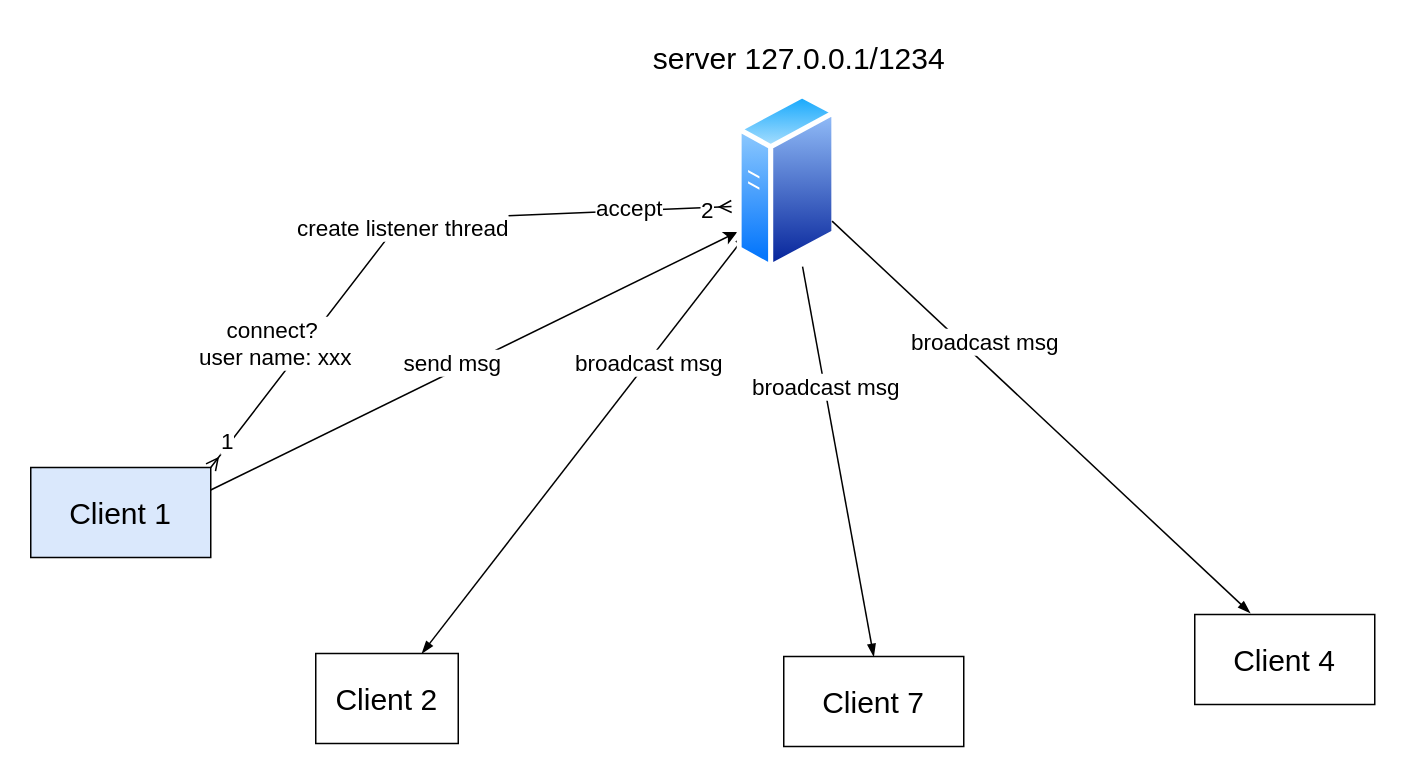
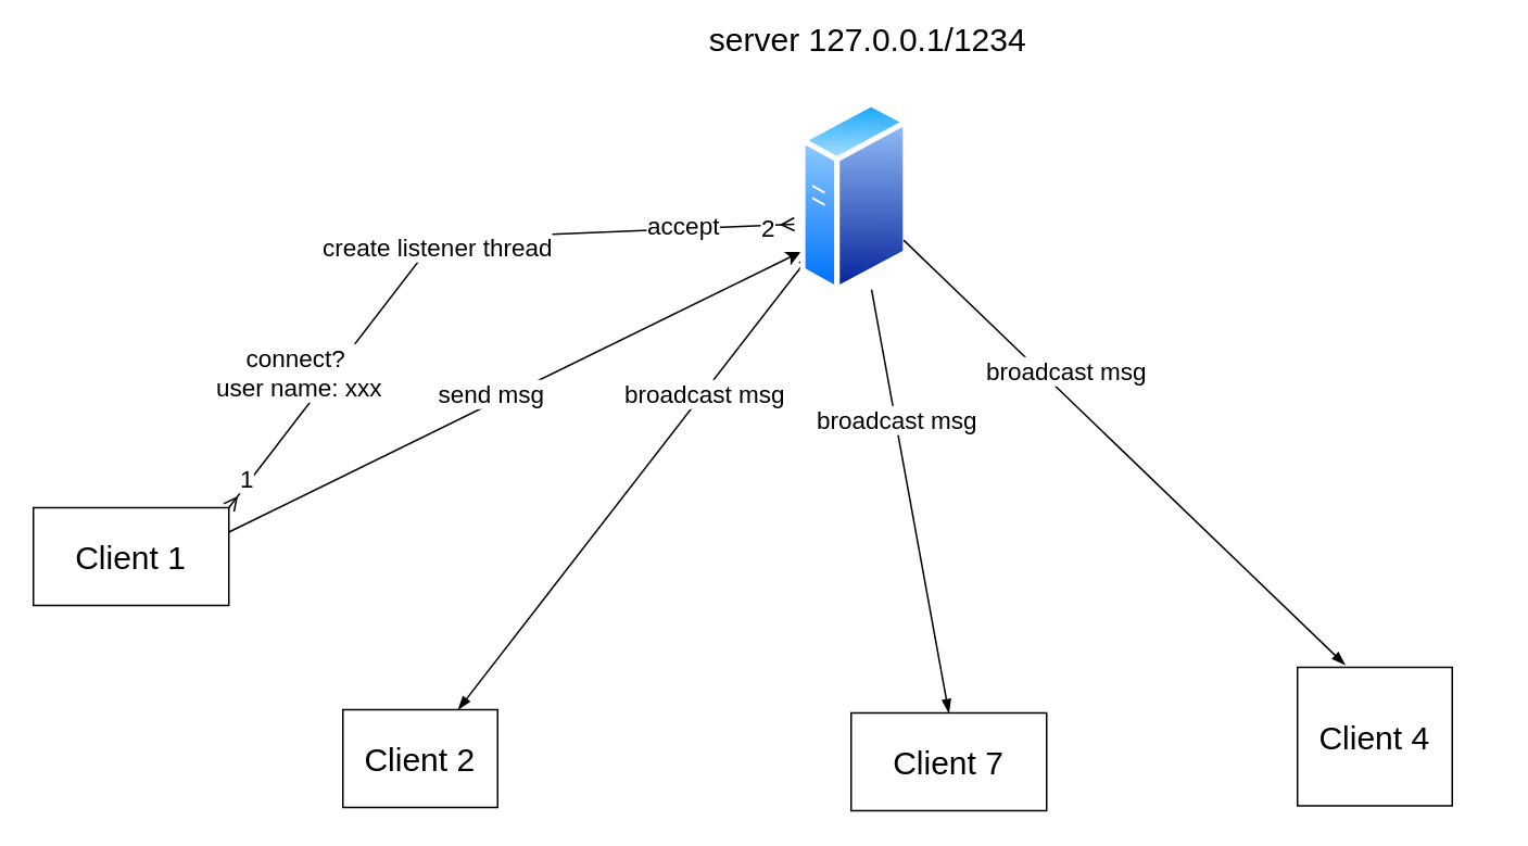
  <mxCell id="0" />
  <mxCell id="1" parent="0" />
  <mxCell id="2" style="edgeStyle=none;html=1;entryX=-0.045;entryY=0.563;entryDx=0;entryDy=0;entryPerimeter=0;fontSize=20;startArrow=ERmany;startFill=0;endArrow=ERmany;endFill=0;" edge="1" parent="1"><mxGeometry relative="1" as="geometry"><mxPoint x="140.002" y="311" as="sourcePoint" /><mxPoint x="487.151" y="136.997" as="targetPoint" /><Array as="points"><mxPoint x="267" y="146" /></Array></mxGeometry></mxCell>
  <mxCell id="3" value="connect?&amp;nbsp;&lt;br&gt;user name: xxx" style="edgeLabel;html=1;align=center;verticalAlign=middle;resizable=0;points=[];fontSize=15;" vertex="1" connectable="0" parent="2"><mxGeometry x="-0.166" y="-2" relative="1" as="geometry"><mxPoint x="-68" y="57" as="offset" /></mxGeometry></mxCell>
  <mxCell id="4" value="accept" style="edgeLabel;html=1;align=center;verticalAlign=middle;resizable=0;points=[];fontSize=15;" vertex="1" connectable="0" parent="2"><mxGeometry x="0.657" y="-1" relative="1" as="geometry"><mxPoint x="5" y="-4" as="offset" /></mxGeometry></mxCell>
  <mxCell id="5" value="create listener thread" style="edgeLabel;html=1;align=center;verticalAlign=middle;resizable=0;points=[];fontSize=15;" vertex="1" connectable="0" parent="2"><mxGeometry x="-0.083" y="3" relative="1" as="geometry"><mxPoint x="10" y="-3" as="offset" /></mxGeometry></mxCell>
  <mxCell id="6" value="1" style="edgeLabel;html=1;align=center;verticalAlign=middle;resizable=0;points=[];fontSize=15;" vertex="1" connectable="0" parent="2"><mxGeometry x="-0.908" y="-3" relative="1" as="geometry"><mxPoint x="-4" y="-4" as="offset" /></mxGeometry></mxCell>
  <mxCell id="7" value="2" style="edgeLabel;html=1;align=center;verticalAlign=middle;resizable=0;points=[];fontSize=15;" vertex="1" connectable="0" parent="2"><mxGeometry x="0.924" y="-1" relative="1" as="geometry"><mxPoint as="offset" /></mxGeometry></mxCell>
  <mxCell id="8" style="edgeStyle=none;html=1;fontSize=15;startArrow=none;startFill=0;endArrow=classic;endFill=1;exitX=1;exitY=0.25;exitDx=0;exitDy=0;entryX=0;entryY=0.782;entryDx=0;entryDy=0;entryPerimeter=0;" edge="1" parent="1" source="10" target="16"><mxGeometry relative="1" as="geometry" /></mxCell>
  <mxCell id="9" value="send msg" style="edgeLabel;html=1;align=center;verticalAlign=middle;resizable=0;points=[];fontSize=15;" vertex="1" connectable="0" parent="8"><mxGeometry x="-0.126" y="-1" relative="1" as="geometry"><mxPoint x="6" y="-11" as="offset" /></mxGeometry></mxCell>
- <mxCell id="10" value="Client 1" style="whiteSpace=wrap;html=1;fontSize=20;fillColor=#dae8fc;" vertex="1" parent="1"><mxGeometry x="20" y="311" width="120" height="60" as="geometry" /></mxCell>
+ <mxCell id="10" value="Client 1" style="whiteSpace=wrap;html=1;fontSize=20;" vertex="1" parent="1"><mxGeometry x="20" y="311" width="120" height="60" as="geometry" /></mxCell>
  <mxCell id="11" value="Client 2" style="whiteSpace=wrap;html=1;fontSize=20;" vertex="1" parent="1"><mxGeometry x="210" y="435" width="95" height="60" as="geometry" /></mxCell>
  <mxCell id="12" value="Client 7" style="whiteSpace=wrap;html=1;fontSize=20;" vertex="1" parent="1"><mxGeometry x="522" y="437" width="120" height="60" as="geometry" /></mxCell>
- <mxCell id="13" value="Client 4" style="whiteSpace=wrap;html=1;fontSize=20;" vertex="1" parent="1"><mxGeometry x="796" y="409" width="120" height="60" as="geometry" /></mxCell>
+ <mxCell id="13" value="Client 4" style="whiteSpace=wrap;html=1;fontSize=20;" vertex="1" parent="1"><mxGeometry x="796" y="409" width="95" height="85" as="geometry" /></mxCell>
  <mxCell id="14" style="edgeStyle=none;html=1;fontSize=15;startArrow=blockThin;startFill=1;endArrow=blockThin;endFill=1;" edge="1" parent="1" source="16" target="11"><mxGeometry relative="1" as="geometry" /></mxCell>
  <mxCell id="15" value="broadcast msg" style="edgeLabel;html=1;align=center;verticalAlign=middle;resizable=0;points=[];fontSize=15;" vertex="1" connectable="0" parent="14"><mxGeometry x="-0.39" relative="1" as="geometry"><mxPoint as="offset" /></mxGeometry></mxCell>
  <mxCell id="16" value="" style="aspect=fixed;perimeter=ellipsePerimeter;html=1;align=center;shadow=0;dashed=0;spacingTop=3;image;image=img/lib/active_directory/generic_server.svg;fontSize=20;" vertex="1" parent="1"><mxGeometry x="491" y="61" width="66.64" height="119" as="geometry" /></mxCell>
  <mxCell id="17" style="edgeStyle=none;html=1;fontSize=15;startArrow=none;startFill=0;endArrow=blockThin;endFill=1;entryX=0.5;entryY=0;entryDx=0;entryDy=0;" edge="1" parent="1" source="16" target="12"><mxGeometry relative="1" as="geometry"><mxPoint x="506.569" y="174.974" as="sourcePoint" /><mxPoint x="302.652" y="445" as="targetPoint" /></mxGeometry></mxCell>
  <mxCell id="18" value="broadcast msg" style="edgeLabel;html=1;align=center;verticalAlign=middle;resizable=0;points=[];fontSize=15;" vertex="1" connectable="0" parent="17"><mxGeometry x="-0.39" relative="1" as="geometry"><mxPoint as="offset" /></mxGeometry></mxCell>
- <mxCell id="19" value="&lt;span style=&quot;font-size: 20px;&quot;&gt;server 127.0.0.1/1234&lt;/span&gt;" style="text;html=1;align=center;verticalAlign=middle;resizable=0;points=[];autosize=1;strokeColor=none;fillColor=none;fontSize=15;" vertex="1" parent="1"><mxGeometry x="425" y="20" width="213" height="36" as="geometry" /></mxCell>
+ <mxCell id="19" value="&lt;span style=&quot;font-size: 20px;&quot;&gt;server 127.0.0.1/1234&lt;/span&gt;" style="text;html=1;align=center;verticalAlign=middle;resizable=0;points=[];autosize=1;strokeColor=none;fillColor=none;fontSize=15;" vertex="1" parent="1"><mxGeometry x="425" y="5" width="213" height="36" as="geometry" /></mxCell>
  <mxCell id="20" style="edgeStyle=none;html=1;fontSize=15;startArrow=none;startFill=0;endArrow=blockThin;endFill=1;entryX=0.308;entryY=-0.017;entryDx=0;entryDy=0;entryPerimeter=0;exitX=1;exitY=0.75;exitDx=0;exitDy=0;" edge="1" parent="1" source="16" target="13"><mxGeometry relative="1" as="geometry"><mxPoint x="507.765" y="166.44" as="sourcePoint" /><mxPoint x="302.147" y="445" as="targetPoint" /></mxGeometry></mxCell>
  <mxCell id="21" value="broadcast msg" style="edgeLabel;html=1;align=center;verticalAlign=middle;resizable=0;points=[];fontSize=15;" vertex="1" connectable="0" parent="20"><mxGeometry x="-0.39" relative="1" as="geometry"><mxPoint x="16" as="offset" /></mxGeometry></mxCell>
